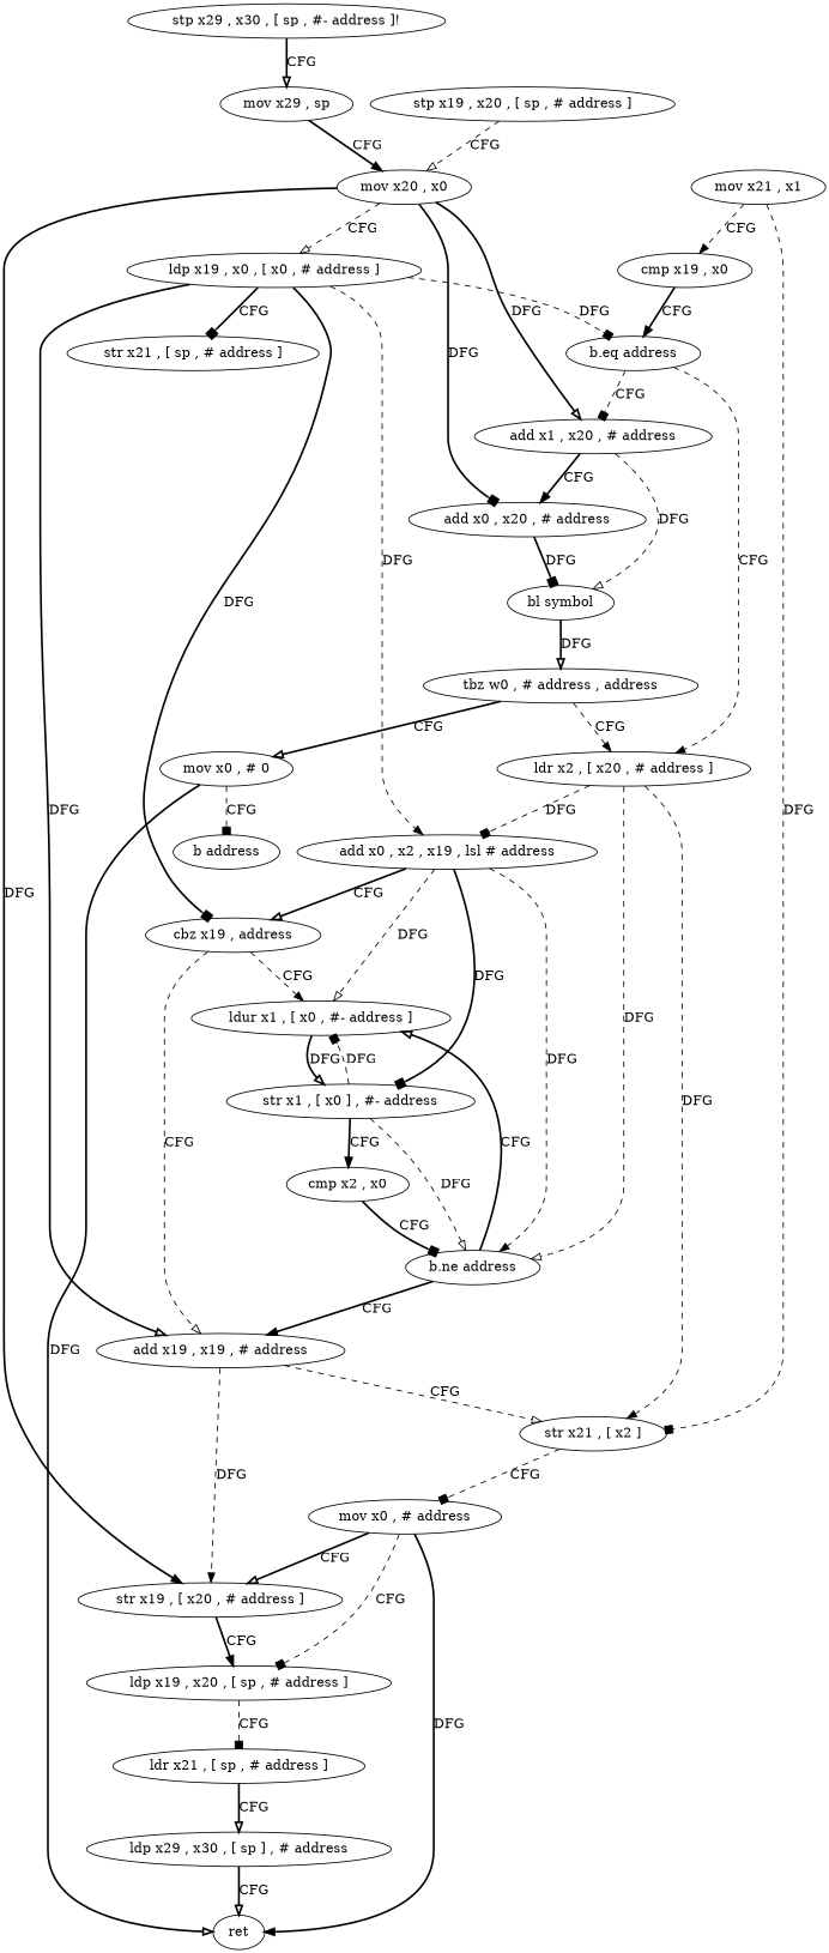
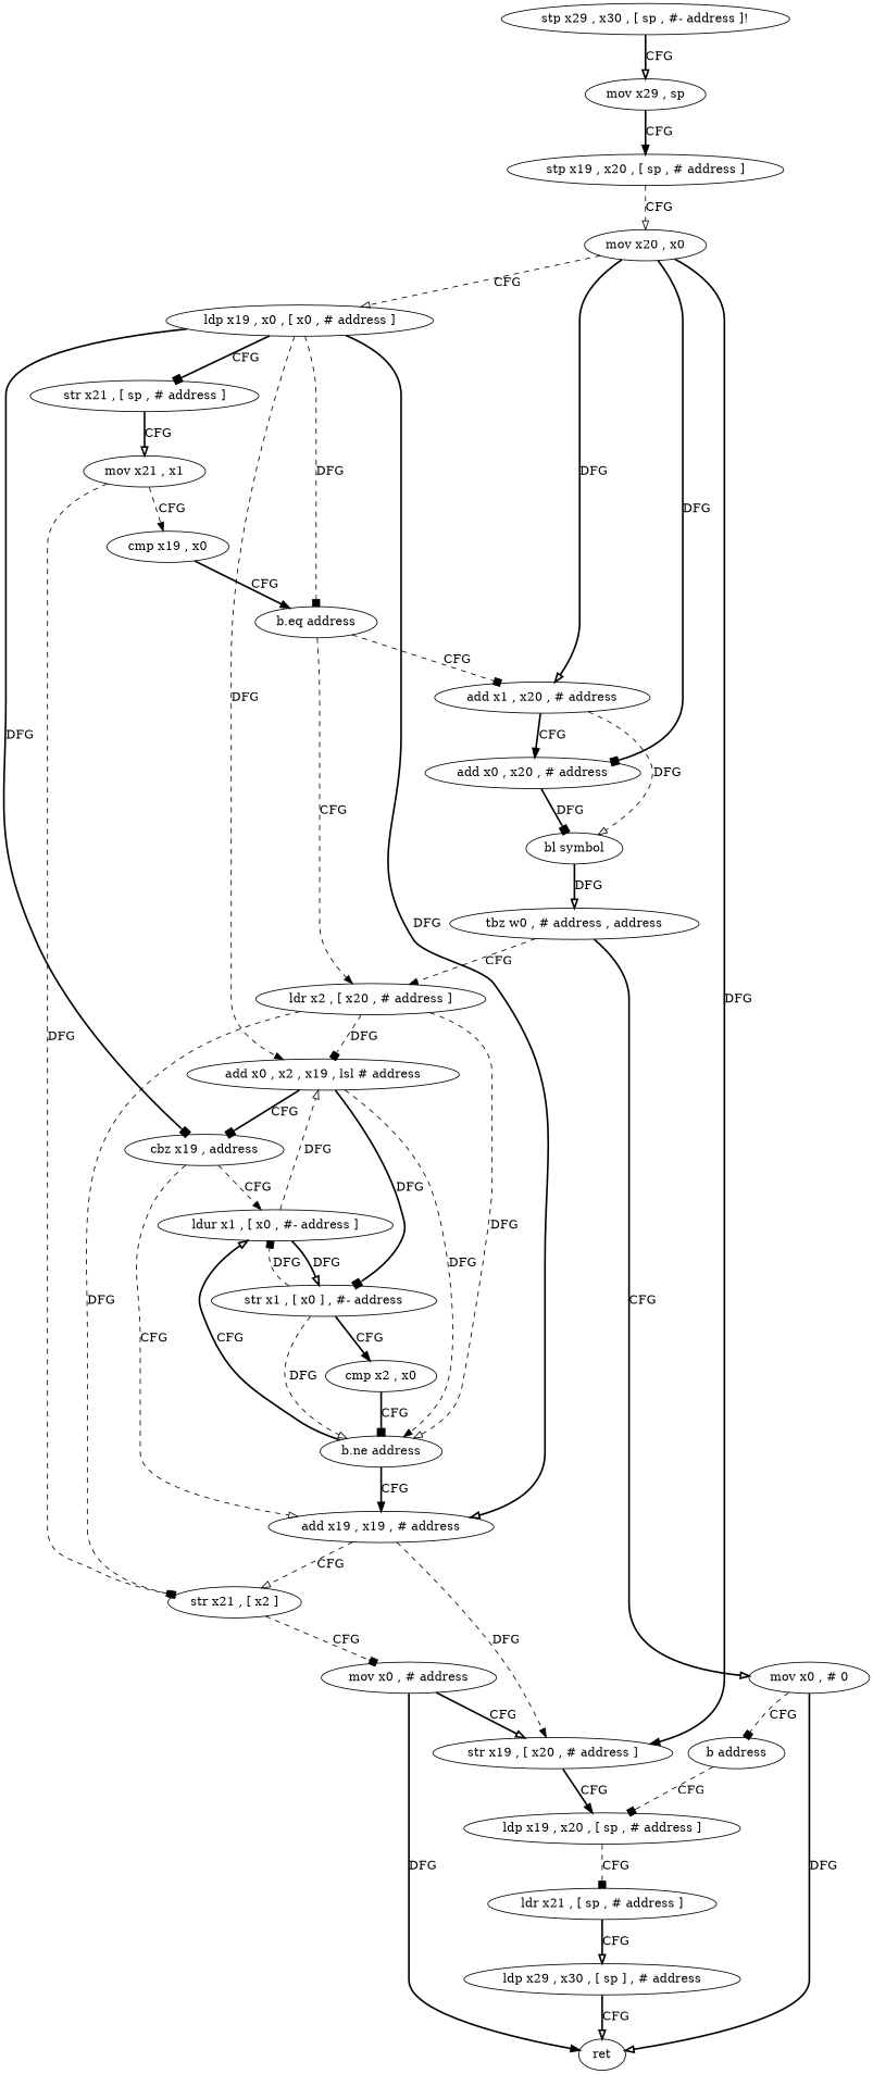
  digraph {
    edge [arrowhead=onormal style=bold]
    n1 [label="stp x29 , x30 , [ sp , #- address ]!"]
    n2 [label="mov x29 , sp"]
    n3 [label="stp x19 , x20 , [ sp , # address ]"]
    n4 [label="mov x20 , x0"]
    n5 [label="ldp x19 , x0 , [ x0 , # address ]"]
    n6 [label="add x1 , x20 , # address"]
    n7 [label="add x0 , x20 , # address"]
    n8 [label="str x19 , [ x20 , # address ]"]
    n9 [label="str x21 , [ sp , # address ]"]
    n10 [label="b.eq address"]
    n11 [label="add x0 , x2 , x19 , lsl # address"]
    n12 [label="cbz x19 , address"]
    n13 [label="add x19 , x19 , # address"]
    n14 [label="bl symbol"]
    n15 [label="ldr x2 , [ x20 , # address ]"]
    n16 [label="str x21 , [ x2 ]"]
    n17 [label="b.ne address"]
    n18 [label="ldp x19 , x20 , [ sp , # address ]"]
    n19 [label="mov x21 , x1"]
    n20 [label="ldur x1 , [ x0 , #- address ]"]
    n21 [label="str x1 , [ x0 ] , #- address"]
    n22 [label="cmp x19 , x0"]
    n23 [label="mov x0 , # address"]
    n24 [label="tbz w0 , # address , address"]
    n25 [label="mov x0 , # 0"]
    n26 [label="b address"]
    n27 [label=ret]
    n28 [label="cmp x2 , x0"]
    n29 [label="ldr x21 , [ sp , # address ]"]
    n30 [label="ldp x29 , x30 , [ sp ] , # address"]
    n1 -> n2 [label=CFG]
-   n2 -> n4 [arrowhead=normal label=CFG]
+   n2 -> n3 [arrowhead=normal label=CFG]
    n3 -> n4 [label=CFG style=dashed]
    n4 -> n5 [label=CFG style=dashed]
    n4 -> n6 [label=DFG]
    n4 -> n7 [arrowhead=box label=DFG]
    n4 -> n8 [arrowhead=normal label=DFG]
    n5 -> n9 [arrowhead=box label=CFG]
    n5 -> n10 [arrowhead=box label=DFG style=dashed]
    n5 -> n11 [arrowhead=normal label=DFG style=dashed]
    n5 -> n12 [arrowhead=box label=DFG]
    n5 -> n13 [label=DFG]
    n6 -> n7 [arrowhead=normal label=CFG]
    n6 -> n14 [label=DFG style=dashed]
    n7 -> n14 [arrowhead=box label=DFG]
    n8 -> n18 [arrowhead=normal label=CFG]
+   n9 -> n19 [label=CFG]
    n10 -> n6 [arrowhead=box label=CFG style=dashed]
    n10 -> n15 [arrowhead=normal label=CFG style=dashed]
-   n11 -> n12 [label=CFG]
+   n11 -> n12 [arrowhead=box label=CFG]
    n11 -> n17 [arrowhead=normal label=DFG style=dashed]
-   n11 -> n20 [label=DFG style=dashed]
+   n20 -> n11 [label=DFG style=dashed]
    n11 -> n21 [arrowhead=box label=DFG]
    n12 -> n13 [label=CFG style=dashed]
    n12 -> n20 [arrowhead=normal label=CFG style=dashed]
    n13 -> n8 [arrowhead=normal label=DFG style=dashed]
    n13 -> n16 [label=CFG style=dashed]
    n14 -> n24 [label=DFG]
    n15 -> n11 [arrowhead=box label=DFG style=dashed]
    n15 -> n16 [arrowhead=normal label=DFG style=dashed]
    n15 -> n17 [label=DFG style=dashed]
    n16 -> n23 [arrowhead=box label=CFG style=dashed]
    n17 -> n13 [arrowhead=normal label=CFG]
    n17 -> n20 [label=CFG]
    n18 -> n29 [arrowhead=box label=CFG style=dashed]
    n19 -> n16 [arrowhead=box label=DFG style=dashed]
    n19 -> n22 [arrowhead=normal label=CFG style=dashed]
    n20 -> n21 [label=DFG]
    n21 -> n17 [label=DFG style=dashed]
    n21 -> n20 [arrowhead=box label=DFG style=dashed]
    n21 -> n28 [arrowhead=normal label=CFG]
    n22 -> n10 [arrowhead=normal label=CFG]
    n23 -> n8 [label=CFG]
    n23 -> n27 [arrowhead=normal label=DFG]
    n24 -> n15 [arrowhead=normal label=CFG style=dashed]
    n24 -> n25 [label=CFG]
    n25 -> n26 [arrowhead=box label=CFG style=dashed]
    n25 -> n27 [label=DFG]
-   n23 -> n18 [arrowhead=box label=CFG style=dashed]
+   n26 -> n18 [arrowhead=box label=CFG style=dashed]
    n28 -> n17 [arrowhead=box label=CFG]
    n29 -> n30 [label=CFG]
    n30 -> n27 [label=CFG]
  }
